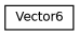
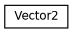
  digraph {
    rankdir=LR
-   n1 [color=black fillcolor=white fontname=Helvetica fontsize=10 height=0.2 label=Vector6 shape=record style=filled width=0.4]
+   n1 [color=black fillcolor=white fontname=Helvetica fontsize=10 height=0.2 label=Vector2 shape=record style=filled width=0.4]
  }
